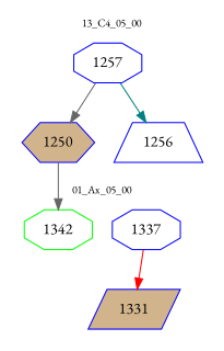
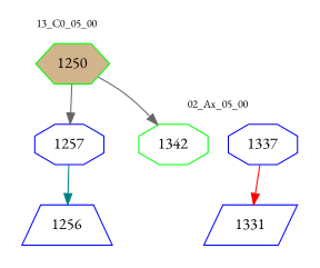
  digraph {
    fontname="EB Garamond"
    node [color=blue fillcolor=white fontname="EB Garamond" shape=octagon style=filled]
    edge [color=gray40 fontname="EB Garamond"]
    n1 [label=1337]
-   n2 [fillcolor=tan label=1331 shape=parallelogram]
+   n2 [label=1331 shape=parallelogram]
    n3 [color=green label=1342]
    n4 [label=1257]
-   n5 [fillcolor=tan label=1250 shape=hexagon]
+   n5 [color=green fillcolor=tan label=1250 shape=hexagon]
    n6 [label=1256 shape=trapezium]
    subgraph cluster_1 {
      color=white
      fontsize=10
-     label="01_Ax_05_00"
+     label="02_Ax_05_00"
      n1
      n2
      n3
    }
    subgraph cluster_2 {
      color=white
      fontsize=10
-     label="13_C4_05_00"
+     label="13_C0_05_00"
      n4
      n5
      n6
    }
    n1 -> n2 [color=red]
-   n4 -> n5
+   n5 -> n4
    n4 -> n6 [color=teal]
    n5 -> n3
  }
